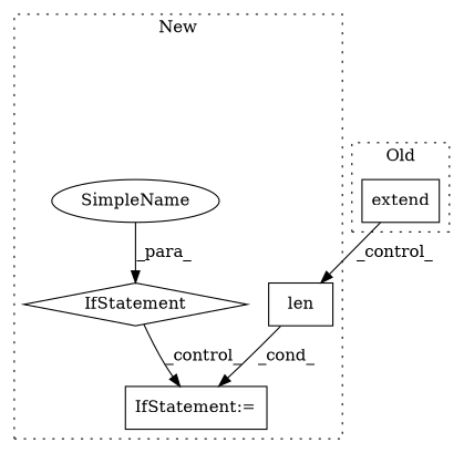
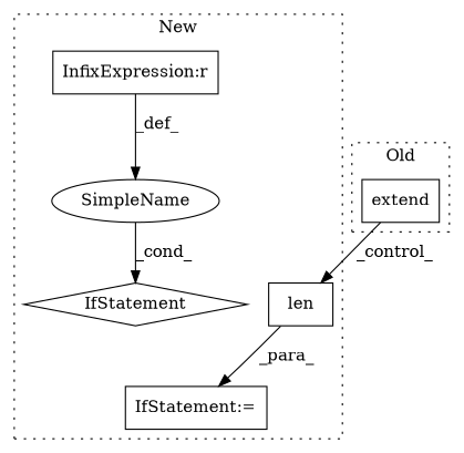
  digraph {
    node [a=32 shape=box]
    n1 [l="4,1" label=len s="4721,4736"]
    n2 [a=7 l=2 label="IfStatement:=" s=4638]
    n3 [a=42 label=SimpleName shape=ellipse]
    n4 [a=25 l="4,2" label=IfStatement s="4459,4493" shape=diamond]
+   n5 [a=27 l=3 label="InfixExpression:r" s=4478]
    n6 [l="7,1" label=extend s="4500,4538"]
    subgraph cluster_1 {
      label=New
      style=dotted
      n1
      n2
      n3
      n4
+     n5
    }
    subgraph cluster_2 {
      label=Old
      style=dotted
      n6
    }
-   n1 -> n2 [label=_cond_]
-   n3 -> n4 [label=_para_]
-   n4 -> n2 [label=_control_]
+   n1 -> n2 [label=_para_]
+   n3 -> n4 [label=_cond_]
+   n5 -> n3 [label=_def_]
    n6 -> n1 [label=_control_]
  }
